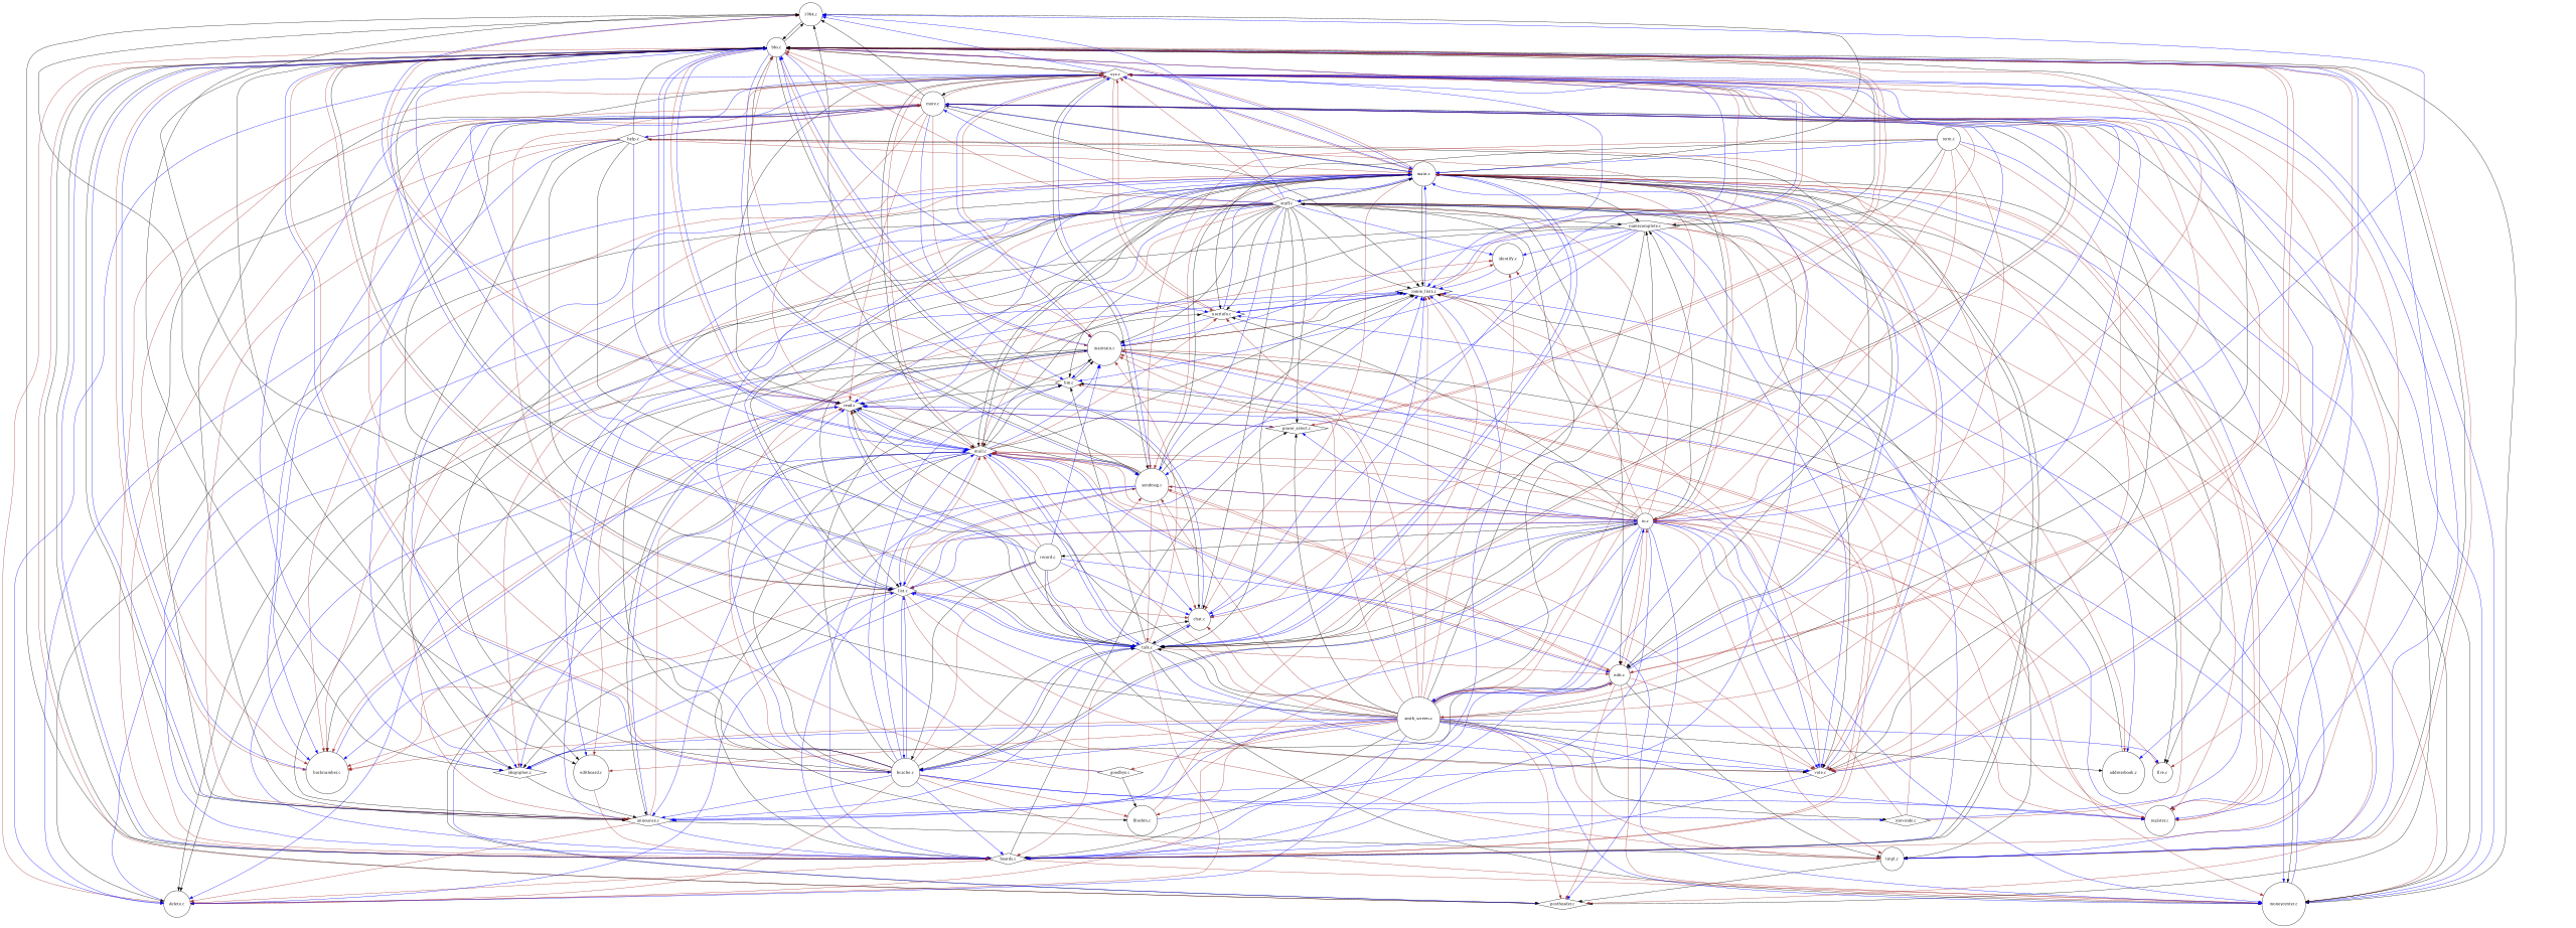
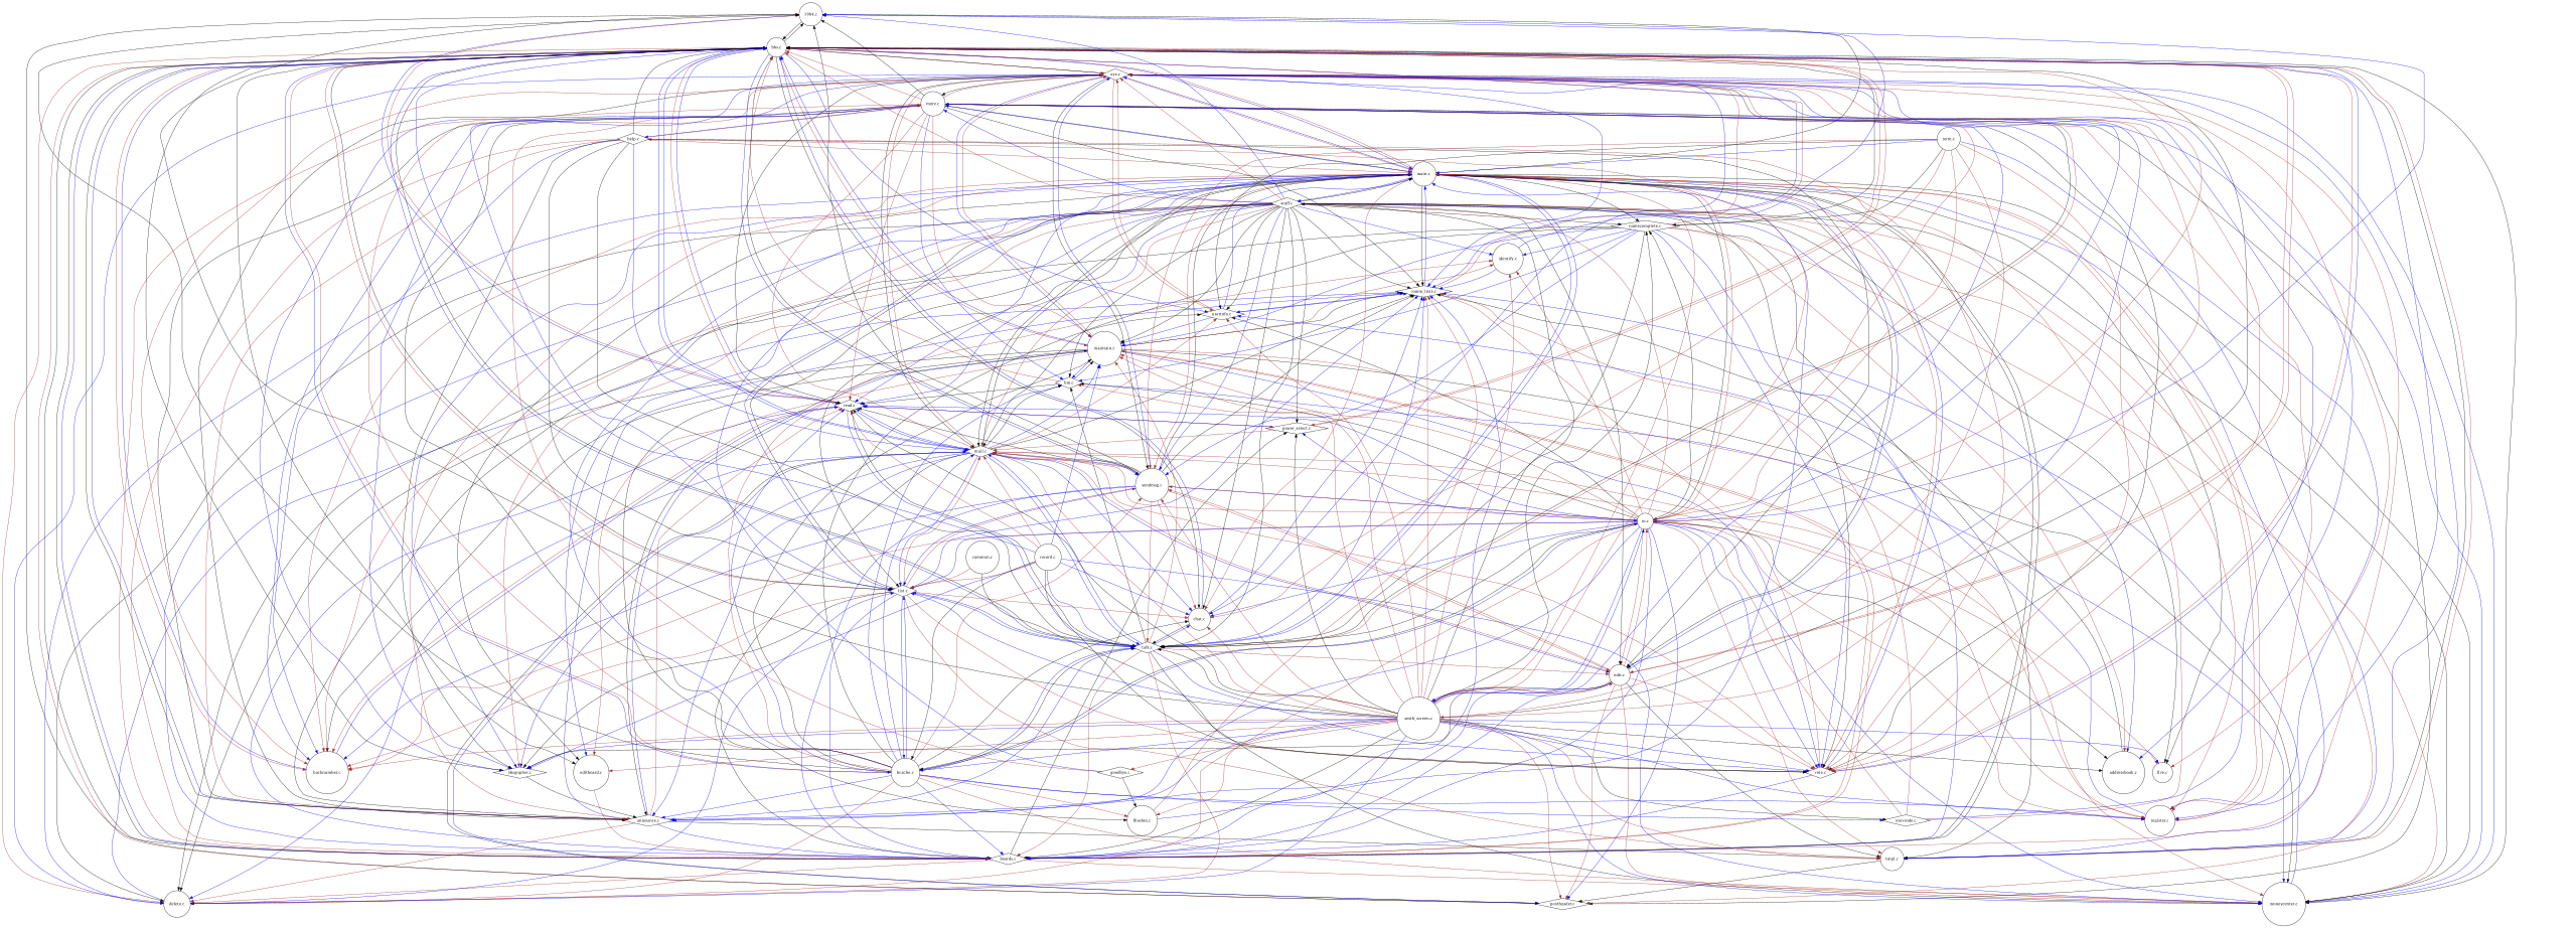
  digraph {
    fontname="PT Serif"
    node [fontname="PT Serif" shape=circle]
    edge [color=blue fontname="PT Serif"]
    n1 [label="1984.c"]
    n2 [label="bbs.c"]
    n3 [label="boards.c" shape=diamond]
    n4 [label="read.c" shape=diamond]
    n5 [label="comm_lists.c" shape=diamond]
    n6 [label="announce.c" shape=diamond]
    n7 [label="delete.c"]
    n8 [label="maintain.c"]
    n9 [label="talk.c" shape=diamond]
    n10 [label="tmpl.c"]
    n11 [label="vote.c" shape=diamond]
    n12 [label="backnumber.c"]
    n13 [label="bbsgopher.c" shape=diamond]
    n14 [label="bcache.c"]
    n15 [label="chat.c"]
    n16 [label="edit.c"]
    n17 [label="editboard.c"]
    n18 [label="list.c" shape=diamond]
    n19 [label="mail.c" shape=diamond]
    n20 [label="main.c"]
    n21 [label="moneycenter.c"]
    n22 [label="postheader.c" shape=diamond]
    n23 [label="power_select.c" shape=diamond]
    n24 [label="register.c"]
    n25 [label="sendmsg.c"]
    n26 [label="userinfo.c" shape=diamond]
    n27 [label="xyz.c" shape=diamond]
    n28 [label="addressbook.c"]
    n29 [label="bm.c" shape=diamond]
    n30 [label="identify.c"]
    n31 [label="convcode.c" shape=diamond]
    n32 [label="fileshm.c"]
    n33 [label="io.c"]
    n34 [label="more.c"]
    n35 [label="smth_screen.c"]
    n36 [label="five.c"]
    n37 [label="namecomplete.c" shape=diamond]
    n38 [label="stuff.c" shape=diamond]
    n39 [label="help.c" shape=diamond]
+   n40 [label="common.c"]
    n41 [label="goodbye.c" shape=diamond]
    n42 [label="record.c"]
    n43 [label="term.c"]
    n1 -> n2 [color=black]
    n1 -> n3 [color=black]
    n1 -> n4
    n2 -> n1 [color=black]
    n2 -> n3 [color=black]
    n2 -> n4 [color=brown]
    n2 -> n5
    n2 -> n6 [color=black]
    n2 -> n7 [color=brown]
    n2 -> n8 [color=brown]
    n2 -> n9
    n2 -> n10 [color=black]
    n2 -> n11 [color=brown]
    n2 -> n12 [color=brown]
    n2 -> n13 [color=black]
    n2 -> n14
    n2 -> n15 [color=black]
    n2 -> n16 [color=brown]
    n2 -> n17 [color=black]
    n2 -> n18 [color=brown]
    n2 -> n19
    n2 -> n20
    n2 -> n21 [color=black]
    n2 -> n22 [color=brown]
    n2 -> n23 [color=brown]
    n2 -> n24
    n2 -> n25
    n2 -> n26
    n2 -> n27 [color=brown]
    n3 -> n2
    n3 -> n5
    n3 -> n7 [color=brown]
    n3 -> n8 [color=brown]
    n3 -> n20 [color=black]
    n3 -> n21 [color=brown]
    n3 -> n23 [color=black]
    n4 -> n1 [color=brown]
    n4 -> n2
    n4 -> n3
    n4 -> n9
    n4 -> n12 [color=brown]
    n4 -> n19
    n4 -> n23 [color=brown]
    n5 -> n2 [color=brown]
    n5 -> n20
    n5 -> n26
    n6 -> n2
    n6 -> n3
    n6 -> n4 [color=brown]
    n6 -> n5
    n6 -> n7 [color=brown]
    n6 -> n8
    n6 -> n9
    n6 -> n10 [color=black]
    n7 -> n5
    n7 -> n18
    n8 -> n2
    n8 -> n3 [color=brown]
    n8 -> n5 [color=black]
    n8 -> n6 [color=black]
    n8 -> n7 [color=black]
    n8 -> n11
    n8 -> n12 [color=black]
    n8 -> n17 [color=brown]
    n8 -> n21 [color=black]
    n8 -> n24 [color=brown]
    n8 -> n27 [color=brown]
    n8 -> n29
    n8 -> n30 [color=brown]
    n9 -> n2 [color=black]
    n9 -> n3 [color=brown]
    n9 -> n4 [color=black]
    n9 -> n5
    n9 -> n7 [color=brown]
    n9 -> n8 [color=brown]
    n9 -> n11
    n9 -> n14
    n9 -> n15
    n9 -> n16 [color=brown]
    n9 -> n18
    n9 -> n19
    n9 -> n20
    n9 -> n21 [color=black]
    n9 -> n27 [color=brown]
    n9 -> n29 [color=black]
    n10 -> n2 [color=brown]
    n10 -> n22 [color=black]
    n11 -> n2
    n11 -> n3
    n11 -> n5 [color=brown]
    n11 -> n20
    n12 -> n2
    n12 -> n4
    n13 -> n6 [color=black]
    n14 -> n1 [color=black]
    n14 -> n2 [color=brown]
    n14 -> n3
    n14 -> n4
    n14 -> n6
    n14 -> n7 [color=brown]
    n14 -> n8 [color=black]
    n14 -> n9 [color=black]
    n14 -> n15 [color=black]
    n14 -> n18
    n14 -> n19
    n14 -> n20
    n14 -> n21 [color=brown]
    n14 -> n24
    n14 -> n25 [color=brown]
    n14 -> n26 [color=black]
    n14 -> n27 [color=brown]
    n14 -> n29
    n14 -> n30 [color=brown]
    n14 -> n31
    n14 -> n32 [color=brown]
    n14 -> n33
    n14 -> n34 [color=black]
    n15 -> n2
    n15 -> n5
    n15 -> n9 [color=black]
    n16 -> n2 [color=brown]
    n16 -> n3
    n16 -> n6
    n16 -> n10 [color=black]
    n16 -> n11 [color=brown]
    n16 -> n13 [color=black]
    n16 -> n19 [color=brown]
    n16 -> n20
    n16 -> n21 [color=brown]
    n16 -> n22 [color=brown]
    n16 -> n25 [color=brown]
    n16 -> n27
    n16 -> n33 [color=brown]
    n16 -> n35 [color=brown]
    n17 -> n3 [color=brown]
    n18 -> n2 [color=black]
    n18 -> n3
    n18 -> n5
    n18 -> n9
    n18 -> n10 [color=brown]
    n18 -> n11 [color=brown]
    n18 -> n12 [color=brown]
    n18 -> n13 [color=black]
    n18 -> n14
    n18 -> n15 [color=brown]
    n18 -> n19 [color=brown]
    n18 -> n20 [color=black]
    n18 -> n25 [color=brown]
    n19 -> n2
    n19 -> n3 [color=black]
    n19 -> n4
    n19 -> n5 [color=black]
    n19 -> n6
    n19 -> n7
    n19 -> n8
    n19 -> n9
    n19 -> n11 [color=brown]
    n19 -> n13
    n19 -> n15
    n19 -> n16
    n19 -> n18
    n19 -> n20 [color=black]
    n19 -> n21 [color=brown]
    n19 -> n22 [color=black]
    n19 -> n24 [color=brown]
    n19 -> n25
    n19 -> n26 [color=brown]
    n19 -> n27 [color=brown]
    n19 -> n29 [color=black]
    n20 -> n1 [color=black]
    n20 -> n2 [color=brown]
    n20 -> n3 [color=black]
    n20 -> n4
    n20 -> n5 [color=black]
    n20 -> n6 [color=brown]
    n20 -> n7
    n20 -> n9
    n20 -> n10
    n20 -> n11 [color=brown]
    n20 -> n12 [color=brown]
    n20 -> n13
    n20 -> n15 [color=brown]
    n20 -> n16 [color=black]
    n20 -> n17 [color=black]
    n20 -> n18
    n20 -> n19 [color=black]
    n20 -> n21 [color=black]
    n20 -> n24 [color=brown]
    n20 -> n25 [color=brown]
    n20 -> n27
    n20 -> n33 [color=black]
    n20 -> n34 [color=black]
    n20 -> n36 [color=black]
    n20 -> n37 [color=black]
    n20 -> n38
    n21 -> n5
    n22 -> n2 [color=black]
    n22 -> n19
    n23 -> n2 [color=brown]
    n23 -> n4
+   n23 -> n19 [color=brown]
    n24 -> n20 [color=brown]
    n24 -> n26
    n25 -> n1 [color=black]
    n25 -> n2 [color=black]
    n25 -> n3
    n25 -> n4 [color=black]
    n25 -> n5 [color=black]
    n25 -> n9 [color=brown]
    n25 -> n12
    n25 -> n15 [color=brown]
    n25 -> n16 [color=brown]
    n25 -> n18
    n25 -> n19 [color=brown]
    n25 -> n20 [color=black]
    n25 -> n27
    n25 -> n33
    n26 -> n5
    n26 -> n8
    n26 -> n20
    n26 -> n27 [color=brown]
-   n27 -> n1
+   n30 -> n1
    n27 -> n2 [color=black]
    n27 -> n3 [color=brown]
    n27 -> n4 [color=black]
    n27 -> n5
    n27 -> n6 [color=black]
    n27 -> n7
    n27 -> n8
    n27 -> n9 [color=black]
    n27 -> n10
    n27 -> n11 [color=brown]
    n27 -> n12 [color=brown]
    n27 -> n13
    n27 -> n15
    n27 -> n18
    n27 -> n19 [color=black]
    n27 -> n20 [color=brown]
    n27 -> n21
    n27 -> n25 [color=black]
    n27 -> n26 [color=brown]
    n27 -> n28
    n27 -> n34 [color=black]
    n27 -> n36 [color=brown]
    n28 -> n5 [color=black]
    n29 -> n2 [color=brown]
    n29 -> n4 [color=black]
    n29 -> n8 [color=black]
    n29 -> n21
    n30 -> n5
    n31 -> n5 [color=brown]
    n31 -> n20 [color=brown]
    n31 -> n27
    n31 -> n33 [color=brown]
    n32 -> n5 [color=brown]
    n32 -> n20
    n33 -> n1
    n33 -> n2 [color=brown]
    n33 -> n3
    n33 -> n4
    n33 -> n6
    n33 -> n7 [color=brown]
    n33 -> n8 [color=brown]
    n33 -> n9 [color=black]
    n33 -> n10 [color=brown]
    n33 -> n11
    n33 -> n12 [color=brown]
    n33 -> n14 [color=black]
    n33 -> n15
    n33 -> n16 [color=brown]
    n33 -> n18
    n33 -> n19 [color=brown]
    n33 -> n20 [color=brown]
    n33 -> n21
    n33 -> n22
    n33 -> n23
    n33 -> n24 [color=brown]
    n33 -> n25 [color=brown]
    n33 -> n26 [color=black]
    n33 -> n27
-   n33 -> n42 [color=black]
+   n33 -> n28 [color=black]
    n33 -> n29 [color=black]
    n33 -> n30 [color=brown]
    n33 -> n34 [color=brown]
    n33 -> n35
    n33 -> n36 [color=brown]
    n33 -> n37 [color=black]
    n33 -> n38 [color=brown]
    n34 -> n1 [color=black]
    n34 -> n2 [color=brown]
    n34 -> n3 [color=brown]
    n34 -> n4 [color=brown]
    n34 -> n5 [color=black]
    n34 -> n6 [color=black]
    n34 -> n8 [color=brown]
    n34 -> n10
    n34 -> n11 [color=black]
    n34 -> n12
    n34 -> n13
    n34 -> n19 [color=brown]
    n34 -> n20
    n34 -> n21
    n34 -> n22 [color=black]
    n34 -> n24 [color=brown]
    n34 -> n27 [color=brown]
    n34 -> n29
    n34 -> n39
    n35 -> n1 [color=black]
    n35 -> n2 [color=black]
    n35 -> n3 [color=black]
    n35 -> n4 [color=black]
    n35 -> n5 [color=brown]
    n35 -> n6
    n35 -> n7
    n35 -> n8 [color=brown]
    n35 -> n9 [color=black]
    n35 -> n10 [color=brown]
    n35 -> n11
    n35 -> n12 [color=brown]
    n35 -> n13
    n35 -> n14
    n35 -> n15 [color=brown]
    n35 -> n16 [color=brown]
    n35 -> n17 [color=brown]
    n35 -> n18
    n35 -> n19 [color=brown]
    n35 -> n20 [color=brown]
    n35 -> n21
    n35 -> n22 [color=brown]
    n35 -> n23 [color=black]
    n35 -> n24
    n35 -> n25 [color=brown]
    n35 -> n26 [color=brown]
    n35 -> n27 [color=brown]
    n35 -> n28 [color=black]
    n35 -> n29 [color=brown]
    n35 -> n30 [color=brown]
    n35 -> n31 [color=black]
    n35 -> n32 [color=brown]
    n35 -> n33
    n35 -> n34
    n35 -> n36
    n35 -> n37 [color=black]
    n35 -> n38 [color=black]
    n35 -> n39 [color=brown]
    n35 -> n41 [color=brown]
    n37 -> n2 [color=black]
    n37 -> n3
    n37 -> n7 [color=black]
    n37 -> n8
    n37 -> n9 [color=black]
    n37 -> n11
    n37 -> n19 [color=black]
    n37 -> n21 [color=brown]
    n37 -> n25
    n37 -> n27 [color=brown]
    n37 -> n28 [color=brown]
    n37 -> n29
    n37 -> n30
    n38 -> n1
    n38 -> n2 [color=brown]
    n38 -> n3
    n38 -> n4
    n38 -> n5 [color=black]
    n38 -> n6 [color=black]
    n38 -> n7 [color=black]
    n38 -> n8 [color=black]
    n38 -> n9 [color=black]
    n38 -> n10 [color=black]
    n38 -> n11 [color=black]
    n38 -> n12 [color=brown]
    n38 -> n13 [color=brown]
    n38 -> n15 [color=black]
    n38 -> n16 [color=black]
    n38 -> n17
    n38 -> n18 [color=black]
    n38 -> n19 [color=brown]
    n38 -> n20 [color=black]
    n38 -> n21 [color=black]
    n38 -> n22 [color=brown]
    n38 -> n23 [color=black]
    n38 -> n24 [color=brown]
    n38 -> n25
    n38 -> n26 [color=black]
    n38 -> n27 [color=brown]
    n38 -> n28
    n38 -> n29 [color=black]
    n38 -> n30
    n38 -> n32 [color=black]
    n38 -> n34
    n38 -> n36 [color=black]
    n38 -> n37 [color=black]
    n39 -> n2 [color=black]
    n39 -> n3 [color=brown]
    n39 -> n6 [color=brown]
    n39 -> n9 [color=black]
    n39 -> n11 [color=brown]
    n39 -> n12
    n39 -> n13 [color=black]
    n39 -> n16 [color=black]
    n39 -> n18 [color=black]
    n39 -> n19
    n39 -> n20 [color=brown]
    n39 -> n34 [color=brown]
+   n40 -> n11 [color=black]
+   n40 -> n18 [color=brown]
    n41 -> n20
    n41 -> n32 [color=black]
    n41 -> n34 [color=brown]
    n42 -> n2
    n42 -> n4 [color=brown]
    n42 -> n8
    n42 -> n9
    n42 -> n11 [color=black]
    n42 -> n13
    n42 -> n14 [color=black]
    n42 -> n15
    n42 -> n18 [color=brown]
    n42 -> n19 [color=brown]
    n42 -> n21
    n43 -> n11 [color=brown]
    n43 -> n15 [color=brown]
    n43 -> n20
    n43 -> n24
    n43 -> n25 [color=brown]
    n43 -> n26 [color=black]
    n43 -> n33 [color=brown]
    n43 -> n35 [color=brown]
    n43 -> n37 [color=black]
  }
